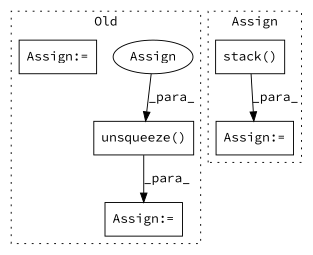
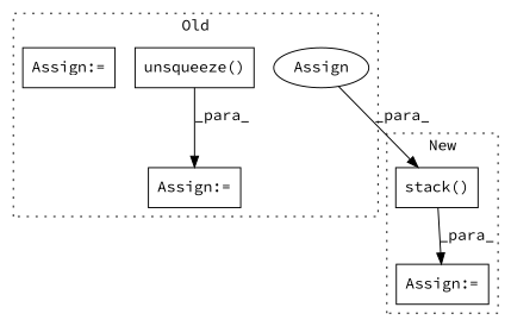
  digraph {
    fontname="Source Code Pro"
    node [a=68 fontname="Source Code Pro" l=3 shape=box]
    edge [fontname="Source Code Pro"]
    n1 [a=75 l="12,1" label="unsqueeze()" s="10045,10058"]
    n2 [a=76 l=1 label=Assign s=10057 shape=ellipse]
    n3 [label="Assign:=" s=10023]
    n4 [label="Assign:=" s=9965]
    n5 [a=75 l="12,8" label="stack()" s="9398,9416"]
    n6 [label="Assign:=" s=9395]
    subgraph cluster_1 {
      label=Old
      style=dotted
      n1
      n2
      n3
      n4
    }
    subgraph cluster_2 {
-     label=Assign
+     label=New
      style=dotted
      n5
      n6
    }
    n1 -> n3 [label=_para_]
-   n2 -> n1 [label=_para_]
+   n2 -> n5 [label=_para_]
    n5 -> n6 [label=_para_]
  }
